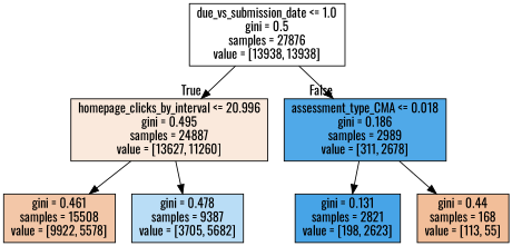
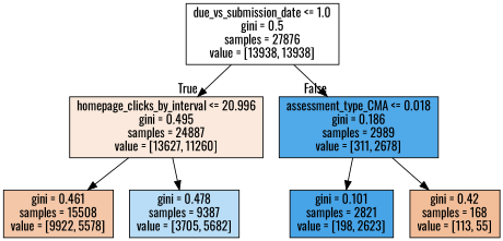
  digraph {
    fontname=Oswald
    node [color=black fontname=Oswald shape=box style=filled]
    edge [fontname=Oswald]
    n1 [fillcolor="#e5813900" label="due_vs_submission_date <= 1.0\ngini = 0.5\nsamples = 27876\nvalue = [13938, 13938]"]
    n2 [fillcolor="#e581392c" label="homepage_clicks_by_interval <= 20.996\ngini = 0.495\nsamples = 24887\nvalue = [13627, 11260]"]
    n3 [fillcolor="#399de5e1" label="assessment_type_CMA <= 0.018\ngini = 0.186\nsamples = 2989\nvalue = [311, 2678]"]
    n4 [fillcolor="#e5813970" label="gini = 0.461\nsamples = 15508\nvalue = [9922, 5578]"]
    n5 [fillcolor="#399de559" label="gini = 0.478\nsamples = 9387\nvalue = [3705, 5682]"]
-   n6 [fillcolor="#399de5ec" label="gini = 0.131\nsamples = 2821\nvalue = [198, 2623]"]
-   n7 [fillcolor="#e5813983" label="gini = 0.44\nsamples = 168\nvalue = [113, 55]"]
+   n6 [fillcolor="#399de5ec" label="gini = 0.101\nsamples = 2821\nvalue = [198, 2623]"]
+   n7 [fillcolor="#e5813983" label="gini = 0.42\nsamples = 168\nvalue = [113, 55]"]
    n1 -> n2 [headlabel=True labelangle=45 labeldistance=2.5]
    n1 -> n3 [headlabel=False labelangle=-45 labeldistance=2.5]
    n2 -> n4
    n2 -> n5
    n3 -> n6
    n3 -> n7
  }
